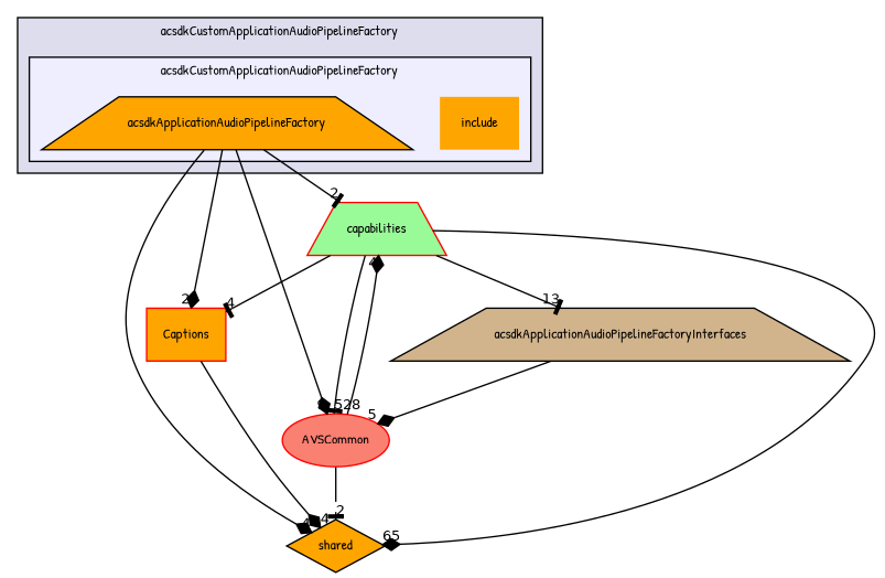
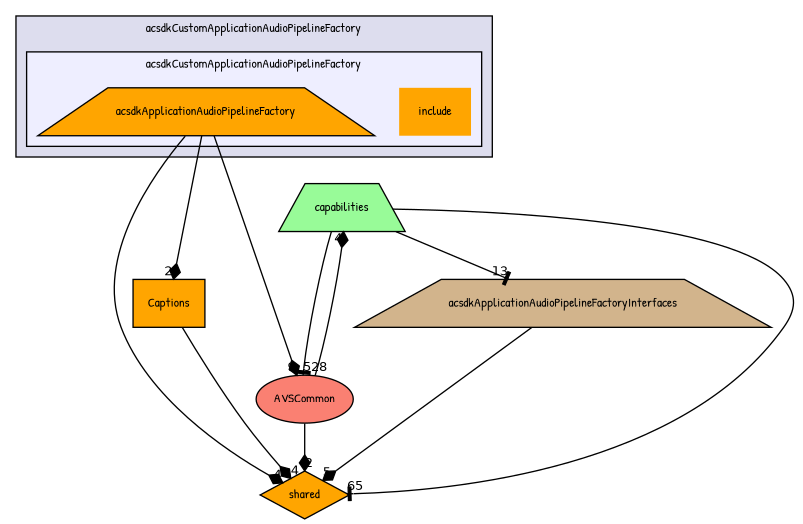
  digraph {
    compound=true
    fontname="Patrick Hand"
    node [fillcolor=orange fontname="Patrick Hand" fontsize=10 shape=trapezium style=filled color=black]
    edge [arrowhead=diamond fontname="Patrick Hand" headlabel=4 labeldistance=1.5 labelfontname=Helvetica labelfontsize=10]
    n1 [label=include shape=plaintext color=""]
    n2 [label=acsdkApplicationAudioPipelineFactory]
    n3 [label=shared shape=diamond]
-   n4 [color=red label=Captions shape=box]
-   n5 [color=red fillcolor=salmon label=AVSCommon shape=ellipse]
-   n6 [color=red fillcolor=palegreen label=capabilities]
+   n4 [label=Captions shape=box]
+   n5 [fillcolor=salmon label=AVSCommon shape=ellipse]
+   n6 [fillcolor=palegreen label=capabilities]
    n7 [fillcolor=tan label=acsdkApplicationAudioPipelineFactoryInterfaces]
    subgraph cluster_1 {
      bgcolor="#ddddee"
      fontsize=10
      label=acsdkCustomApplicationAudioPipelineFactory
      pencolor=black
      subgraph cluster_2 {
        bgcolor="#eeeeff"
        fontsize=10
        label=acsdkCustomApplicationAudioPipelineFactory
        pencolor=black
        n1
        n2
      }
    }
    n2 -> n3
    n2 -> n4 [headlabel=2]
    n2 -> n5 [headlabel=9]
-   n2 -> n6 [arrowhead=tee headlabel=2]
    n4 -> n3
-   n5 -> n3 [arrowhead=tee headlabel=2]
+   n5 -> n3 [headlabel=2]
    n5 -> n6
-   n6 -> n3 [headlabel=65]
-   n6 -> n4 [arrowhead=tee]
+   n6 -> n3 [arrowhead=tee headlabel=65]
    n6 -> n5 [arrowhead=tee headlabel=528]
    n6 -> n7 [arrowhead=tee headlabel=13]
-   n7 -> n5 [headlabel=5]
+   n7 -> n3 [headlabel=5]
  }
